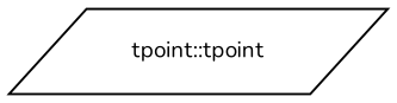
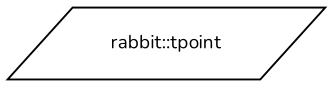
  digraph {
    rankdir=LR
    fontname=Nunito
-   n1 [color=black fillcolor=white fontname=Nunito fontsize=10 height=0.2 label="tpoint::tpoint" shape=parallelogram style=filled width=0.4]
+   n1 [color=black fillcolor=white fontname=Nunito fontsize=10 height=0.2 label="rabbit::tpoint" shape=parallelogram style=filled width=0.4]
  }
